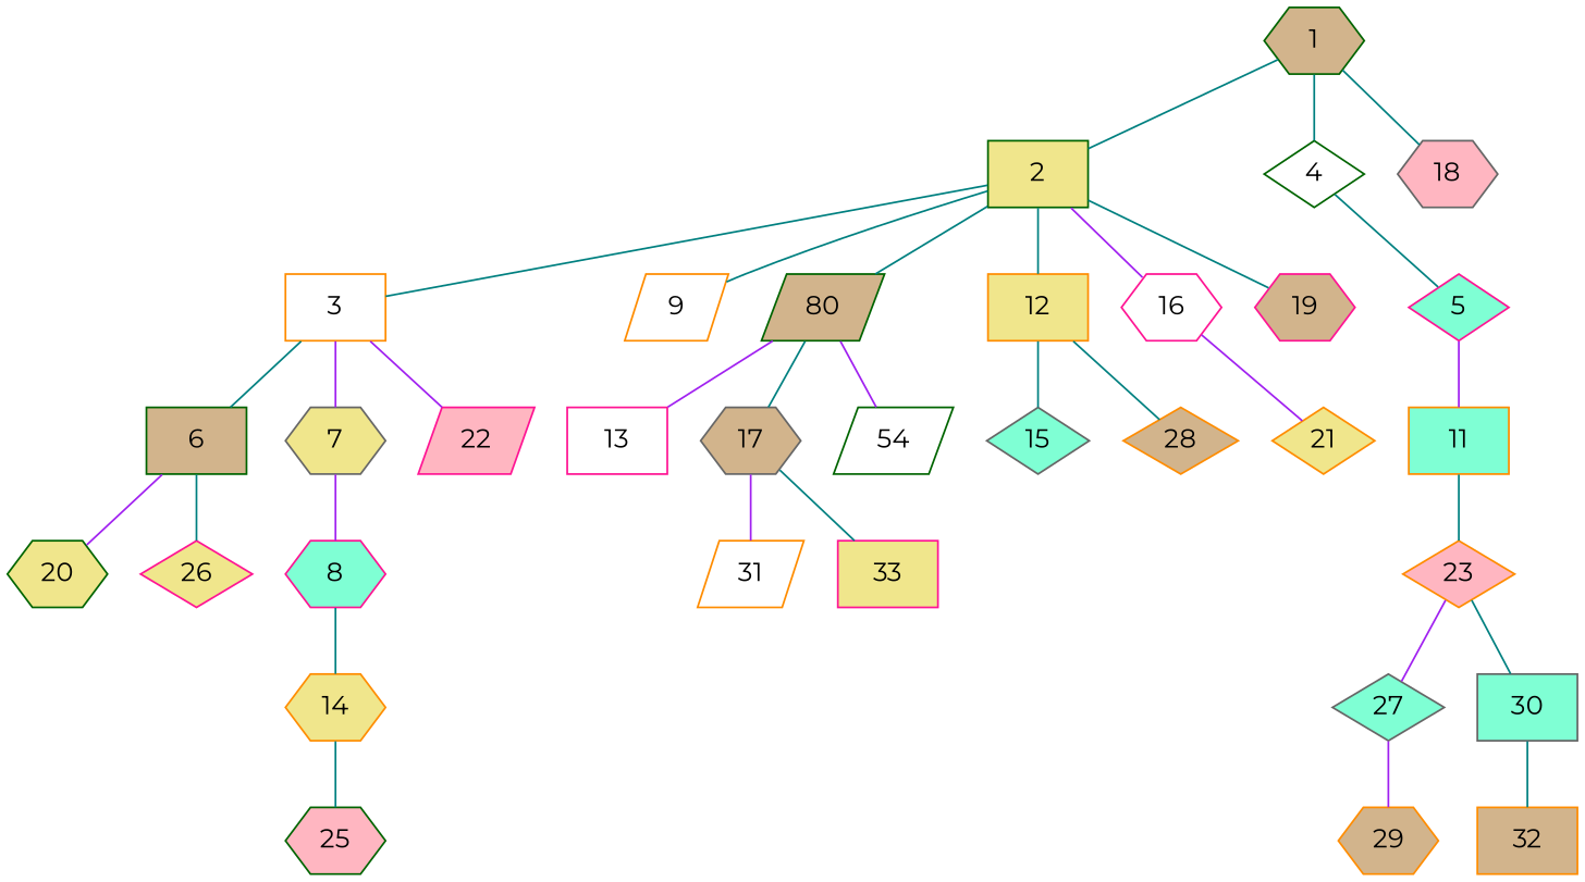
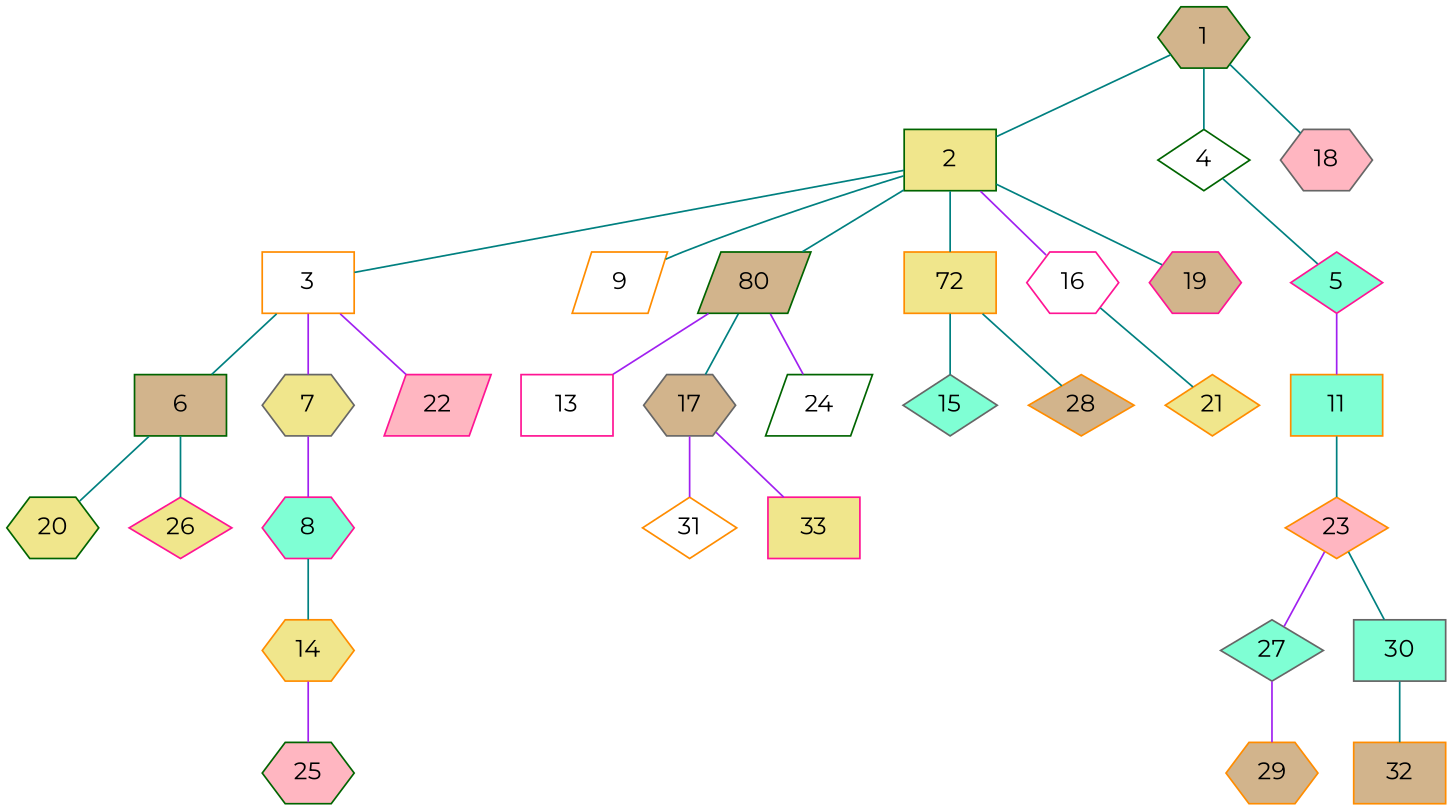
  graph {
    fontname=Montserrat
    node [color=darkorange fillcolor=tan fontname=Montserrat shape=hexagon style=filled]
    edge [color=teal fontname=Montserrat weight=1.0]
    1 [color=darkgreen]
    2 [color=darkgreen fillcolor=khaki shape=box]
    4 [color=darkgreen fillcolor=white shape=diamond]
    18 [color=gray40 fillcolor=lightpink]
    3 [fillcolor=white shape=box]
    9 [fillcolor=white shape=parallelogram]
    n7 [color=darkgreen label=80 shape=parallelogram]
-   12 [fillcolor=khaki shape=box]
+   12 [fillcolor=khaki shape=box label=72]
    16 [color=deeppink fillcolor=white]
    19 [color=deeppink]
    5 [color=deeppink fillcolor=aquamarine shape=diamond]
    6 [color=darkgreen shape=box]
    7 [color=gray40 fillcolor=khaki]
    22 [color=deeppink fillcolor=lightpink shape=parallelogram]
    13 [color=deeppink fillcolor=white shape=box]
    17 [color=gray40]
-   24 [color=darkgreen fillcolor=white shape=parallelogram label=54]
+   24 [color=darkgreen fillcolor=white shape=parallelogram]
    15 [color=gray40 fillcolor=aquamarine shape=diamond]
    28 [shape=diamond]
    21 [fillcolor=khaki shape=diamond]
    20 [color=darkgreen fillcolor=khaki]
    26 [color=deeppink fillcolor=khaki shape=diamond]
    8 [color=deeppink fillcolor=aquamarine]
    11 [fillcolor=aquamarine shape=box]
    23 [fillcolor=lightpink shape=diamond]
    14 [fillcolor=khaki]
    25 [color=darkgreen fillcolor=lightpink]
-   31 [fillcolor=white shape=parallelogram]
+   31 [fillcolor=white shape=diamond]
    33 [color=deeppink fillcolor=khaki shape=box]
    27 [color=gray40 fillcolor=aquamarine shape=diamond]
    30 [color=gray40 fillcolor=aquamarine shape=box]
    29
    32 [shape=box]
    1 -- 2
    1 -- 4
    1 -- 18
    2 -- 3
    2 -- 9
    2 -- n7
    2 -- 12
    2 -- 16 [color=purple]
    2 -- 19
    4 -- 5
    3 -- 6
    3 -- 7 [color=purple weight=2.0]
    3 -- 22 [color=purple]
    n7 -- 13 [color=purple weight=2.0]
    n7 -- 17
    n7 -- 24 [color=purple]
    12 -- 15 [weight=2.0]
    12 -- 28
-   16 -- 21 [color=purple]
+   16 -- 21
    5 -- 11 [color=purple weight=2.0]
-   6 -- 20 [color=purple]
+   6 -- 20
    6 -- 26
    7 -- 8 [color=purple weight=2.0]
    17 -- 31 [color=purple weight=2.0]
-   17 -- 33
+   17 -- 33 [color=purple]
    8 -- 14
    11 -- 23
    23 -- 27 [color=purple]
    23 -- 30
-   14 -- 25
+   14 -- 25 [color=purple]
    27 -- 29 [color=purple]
    30 -- 32
  }
